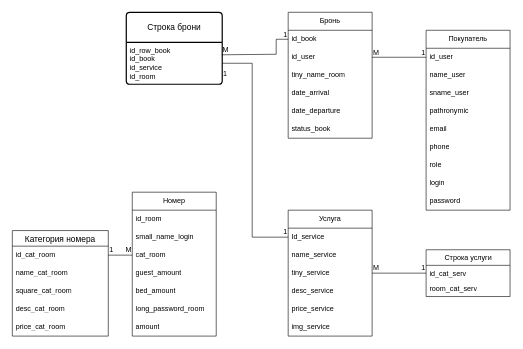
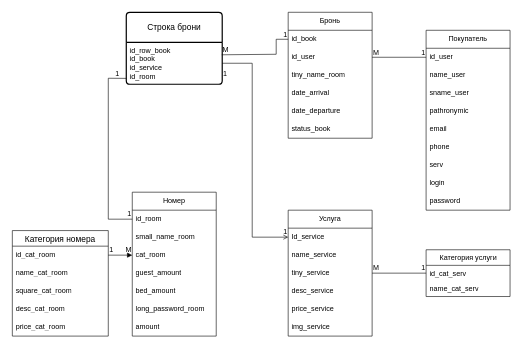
  <mxCell id="0" />
  <mxCell id="1" parent="0" />
  <mxCell id="2" value="Бронь" style="swimlane;fontStyle=0;childLayout=stackLayout;horizontal=1;startSize=30;horizontalStack=0;resizeParent=1;resizeParentMax=0;resizeLast=0;collapsible=1;marginBottom=0;whiteSpace=wrap;html=1;" parent="1" vertex="1"><mxGeometry x="480" y="20" width="140" height="210" as="geometry" /></mxCell>
  <mxCell id="3" value="id_book" style="text;strokeColor=none;fillColor=none;align=left;verticalAlign=middle;spacingLeft=4;spacingRight=4;overflow=hidden;points=[[0,0.5],[1,0.5]];portConstraint=eastwest;rotatable=0;whiteSpace=wrap;html=1;" parent="2" vertex="1"><mxGeometry y="30" width="140" height="30" as="geometry" /></mxCell>
  <mxCell id="4" value="id_user" style="text;strokeColor=none;fillColor=none;align=left;verticalAlign=middle;spacingLeft=4;spacingRight=4;overflow=hidden;points=[[0,0.5],[1,0.5]];portConstraint=eastwest;rotatable=0;whiteSpace=wrap;html=1;" parent="2" vertex="1"><mxGeometry y="60" width="140" height="30" as="geometry" /></mxCell>
  <mxCell id="5" value="tiny_name_room" style="text;strokeColor=none;fillColor=none;align=left;verticalAlign=middle;spacingLeft=4;spacingRight=4;overflow=hidden;points=[[0,0.5],[1,0.5]];portConstraint=eastwest;rotatable=0;whiteSpace=wrap;html=1;" parent="2" vertex="1"><mxGeometry y="90" width="140" height="30" as="geometry" /></mxCell>
  <mxCell id="6" value="date_arrival" style="text;strokeColor=none;fillColor=none;align=left;verticalAlign=middle;spacingLeft=4;spacingRight=4;overflow=hidden;points=[[0,0.5],[1,0.5]];portConstraint=eastwest;rotatable=0;whiteSpace=wrap;html=1;" parent="2" vertex="1"><mxGeometry y="120" width="140" height="30" as="geometry" /></mxCell>
  <mxCell id="7" value="date_departure" style="text;strokeColor=none;fillColor=none;align=left;verticalAlign=middle;spacingLeft=4;spacingRight=4;overflow=hidden;points=[[0,0.5],[1,0.5]];portConstraint=eastwest;rotatable=0;whiteSpace=wrap;html=1;" parent="2" vertex="1"><mxGeometry y="150" width="140" height="30" as="geometry" /></mxCell>
  <mxCell id="8" value="status_book" style="text;strokeColor=none;fillColor=none;align=left;verticalAlign=middle;spacingLeft=4;spacingRight=4;overflow=hidden;points=[[0,0.5],[1,0.5]];portConstraint=eastwest;rotatable=0;whiteSpace=wrap;html=1;" parent="2" vertex="1"><mxGeometry y="180" width="140" height="30" as="geometry" /></mxCell>
  <mxCell id="9" value="Номер" style="swimlane;fontStyle=0;childLayout=stackLayout;horizontal=1;startSize=30;horizontalStack=0;resizeParent=1;resizeParentMax=0;resizeLast=0;collapsible=1;marginBottom=0;whiteSpace=wrap;html=1;" parent="1" vertex="1"><mxGeometry x="220" y="320" width="140" height="240" as="geometry" /></mxCell>
  <mxCell id="10" value="id_room" style="text;strokeColor=none;fillColor=none;align=left;verticalAlign=middle;spacingLeft=4;spacingRight=4;overflow=hidden;points=[[0,0.5],[1,0.5]];portConstraint=eastwest;rotatable=0;whiteSpace=wrap;html=1;" parent="9" vertex="1"><mxGeometry y="30" width="140" height="30" as="geometry" /></mxCell>
- <mxCell id="11" value="small_name_login" style="text;strokeColor=none;fillColor=none;align=left;verticalAlign=middle;spacingLeft=4;spacingRight=4;overflow=hidden;points=[[0,0.5],[1,0.5]];portConstraint=eastwest;rotatable=0;whiteSpace=wrap;html=1;" parent="9" vertex="1"><mxGeometry y="60" width="140" height="30" as="geometry" /></mxCell>
+ <mxCell id="11" value="small_name_room" style="text;strokeColor=none;fillColor=none;align=left;verticalAlign=middle;spacingLeft=4;spacingRight=4;overflow=hidden;points=[[0,0.5],[1,0.5]];portConstraint=eastwest;rotatable=0;whiteSpace=wrap;html=1;" parent="9" vertex="1"><mxGeometry y="60" width="140" height="30" as="geometry" /></mxCell>
  <mxCell id="12" value="cat_room" style="text;strokeColor=none;fillColor=none;align=left;verticalAlign=middle;spacingLeft=4;spacingRight=4;overflow=hidden;points=[[0,0.5],[1,0.5]];portConstraint=eastwest;rotatable=0;whiteSpace=wrap;html=1;" parent="9" vertex="1"><mxGeometry y="90" width="140" height="30" as="geometry" /></mxCell>
  <mxCell id="13" value="guest_amount" style="text;strokeColor=none;fillColor=none;align=left;verticalAlign=middle;spacingLeft=4;spacingRight=4;overflow=hidden;points=[[0,0.5],[1,0.5]];portConstraint=eastwest;rotatable=0;whiteSpace=wrap;html=1;" parent="9" vertex="1"><mxGeometry y="120" width="140" height="30" as="geometry" /></mxCell>
  <mxCell id="14" value="bed_amount" style="text;strokeColor=none;fillColor=none;align=left;verticalAlign=middle;spacingLeft=4;spacingRight=4;overflow=hidden;points=[[0,0.5],[1,0.5]];portConstraint=eastwest;rotatable=0;whiteSpace=wrap;html=1;" parent="9" vertex="1"><mxGeometry y="150" width="140" height="30" as="geometry" /></mxCell>
  <mxCell id="15" value="long_password_room" style="text;strokeColor=none;fillColor=none;align=left;verticalAlign=middle;spacingLeft=4;spacingRight=4;overflow=hidden;points=[[0,0.5],[1,0.5]];portConstraint=eastwest;rotatable=0;whiteSpace=wrap;html=1;" parent="9" vertex="1"><mxGeometry y="180" width="140" height="30" as="geometry" /></mxCell>
  <mxCell id="16" value="amount" style="text;strokeColor=none;fillColor=none;align=left;verticalAlign=middle;spacingLeft=4;spacingRight=4;overflow=hidden;points=[[0,0.5],[1,0.5]];portConstraint=eastwest;rotatable=0;whiteSpace=wrap;html=1;" parent="9" vertex="1"><mxGeometry y="210" width="140" height="30" as="geometry" /></mxCell>
  <mxCell id="17" value="Покупатель" style="swimlane;fontStyle=0;childLayout=stackLayout;horizontal=1;startSize=30;horizontalStack=0;resizeParent=1;resizeParentMax=0;resizeLast=0;collapsible=1;marginBottom=0;whiteSpace=wrap;html=1;" parent="1" vertex="1"><mxGeometry x="710" y="50" width="140" height="300" as="geometry" /></mxCell>
  <mxCell id="18" value="id_user" style="text;strokeColor=none;fillColor=none;align=left;verticalAlign=middle;spacingLeft=4;spacingRight=4;overflow=hidden;points=[[0,0.5],[1,0.5]];portConstraint=eastwest;rotatable=0;whiteSpace=wrap;html=1;" parent="17" vertex="1"><mxGeometry y="30" width="140" height="30" as="geometry" /></mxCell>
  <mxCell id="19" value="name_user" style="text;strokeColor=none;fillColor=none;align=left;verticalAlign=middle;spacingLeft=4;spacingRight=4;overflow=hidden;points=[[0,0.5],[1,0.5]];portConstraint=eastwest;rotatable=0;whiteSpace=wrap;html=1;" parent="17" vertex="1"><mxGeometry y="60" width="140" height="30" as="geometry" /></mxCell>
  <mxCell id="20" value="sname_user" style="text;strokeColor=none;fillColor=none;align=left;verticalAlign=middle;spacingLeft=4;spacingRight=4;overflow=hidden;points=[[0,0.5],[1,0.5]];portConstraint=eastwest;rotatable=0;whiteSpace=wrap;html=1;" parent="17" vertex="1"><mxGeometry y="90" width="140" height="30" as="geometry" /></mxCell>
  <mxCell id="21" value="pathronymic" style="text;strokeColor=none;fillColor=none;align=left;verticalAlign=middle;spacingLeft=4;spacingRight=4;overflow=hidden;points=[[0,0.5],[1,0.5]];portConstraint=eastwest;rotatable=0;whiteSpace=wrap;html=1;" parent="17" vertex="1"><mxGeometry y="120" width="140" height="30" as="geometry" /></mxCell>
  <mxCell id="22" value="email" style="text;strokeColor=none;fillColor=none;align=left;verticalAlign=middle;spacingLeft=4;spacingRight=4;overflow=hidden;points=[[0,0.5],[1,0.5]];portConstraint=eastwest;rotatable=0;whiteSpace=wrap;html=1;" parent="17" vertex="1"><mxGeometry y="150" width="140" height="30" as="geometry" /></mxCell>
  <mxCell id="23" value="phone" style="text;strokeColor=none;fillColor=none;align=left;verticalAlign=middle;spacingLeft=4;spacingRight=4;overflow=hidden;points=[[0,0.5],[1,0.5]];portConstraint=eastwest;rotatable=0;whiteSpace=wrap;html=1;" parent="17" vertex="1"><mxGeometry y="180" width="140" height="30" as="geometry" /></mxCell>
- <mxCell id="24" value="role" style="text;strokeColor=none;fillColor=none;align=left;verticalAlign=middle;spacingLeft=4;spacingRight=4;overflow=hidden;points=[[0,0.5],[1,0.5]];portConstraint=eastwest;rotatable=0;whiteSpace=wrap;html=1;" parent="17" vertex="1"><mxGeometry y="210" width="140" height="30" as="geometry" /></mxCell>
+ <mxCell id="24" value="serv" style="text;strokeColor=none;fillColor=none;align=left;verticalAlign=middle;spacingLeft=4;spacingRight=4;overflow=hidden;points=[[0,0.5],[1,0.5]];portConstraint=eastwest;rotatable=0;whiteSpace=wrap;html=1;" parent="17" vertex="1"><mxGeometry y="210" width="140" height="30" as="geometry" /></mxCell>
  <mxCell id="25" value="login" style="text;strokeColor=none;fillColor=none;align=left;verticalAlign=middle;spacingLeft=4;spacingRight=4;overflow=hidden;points=[[0,0.5],[1,0.5]];portConstraint=eastwest;rotatable=0;whiteSpace=wrap;html=1;" parent="17" vertex="1"><mxGeometry y="240" width="140" height="30" as="geometry" /></mxCell>
  <mxCell id="26" value="password" style="text;strokeColor=none;fillColor=none;align=left;verticalAlign=middle;spacingLeft=4;spacingRight=4;overflow=hidden;points=[[0,0.5],[1,0.5]];portConstraint=eastwest;rotatable=0;whiteSpace=wrap;html=1;" parent="17" vertex="1"><mxGeometry y="270" width="140" height="30" as="geometry" /></mxCell>
  <mxCell id="27" value="Услуга" style="swimlane;fontStyle=0;childLayout=stackLayout;horizontal=1;startSize=30;horizontalStack=0;resizeParent=1;resizeParentMax=0;resizeLast=0;collapsible=1;marginBottom=0;whiteSpace=wrap;html=1;" parent="1" vertex="1"><mxGeometry x="480" y="350" width="140" height="210" as="geometry" /></mxCell>
  <mxCell id="28" value="Id_service" style="text;strokeColor=none;fillColor=none;align=left;verticalAlign=middle;spacingLeft=4;spacingRight=4;overflow=hidden;points=[[0,0.5],[1,0.5]];portConstraint=eastwest;rotatable=0;whiteSpace=wrap;html=1;" parent="27" vertex="1"><mxGeometry y="30" width="140" height="30" as="geometry" /></mxCell>
  <mxCell id="29" value="name_service" style="text;strokeColor=none;fillColor=none;align=left;verticalAlign=middle;spacingLeft=4;spacingRight=4;overflow=hidden;points=[[0,0.5],[1,0.5]];portConstraint=eastwest;rotatable=0;whiteSpace=wrap;html=1;" parent="27" vertex="1"><mxGeometry y="60" width="140" height="30" as="geometry" /></mxCell>
  <mxCell id="30" value="tiny_service" style="text;strokeColor=none;fillColor=none;align=left;verticalAlign=middle;spacingLeft=4;spacingRight=4;overflow=hidden;points=[[0,0.5],[1,0.5]];portConstraint=eastwest;rotatable=0;whiteSpace=wrap;html=1;" parent="27" vertex="1"><mxGeometry y="90" width="140" height="30" as="geometry" /></mxCell>
  <mxCell id="31" value="desc_service" style="text;strokeColor=none;fillColor=none;align=left;verticalAlign=middle;spacingLeft=4;spacingRight=4;overflow=hidden;points=[[0,0.5],[1,0.5]];portConstraint=eastwest;rotatable=0;whiteSpace=wrap;html=1;" parent="27" vertex="1"><mxGeometry y="120" width="140" height="30" as="geometry" /></mxCell>
  <mxCell id="32" value="price_service" style="text;strokeColor=none;fillColor=none;align=left;verticalAlign=middle;spacingLeft=4;spacingRight=4;overflow=hidden;points=[[0,0.5],[1,0.5]];portConstraint=eastwest;rotatable=0;whiteSpace=wrap;html=1;" parent="27" vertex="1"><mxGeometry y="150" width="140" height="30" as="geometry" /></mxCell>
  <mxCell id="33" value="img_service" style="text;strokeColor=none;fillColor=none;align=left;verticalAlign=middle;spacingLeft=4;spacingRight=4;overflow=hidden;points=[[0,0.5],[1,0.5]];portConstraint=eastwest;rotatable=0;whiteSpace=wrap;html=1;" parent="27" vertex="1"><mxGeometry y="180" width="140" height="30" as="geometry" /></mxCell>
  <mxCell id="34" value="" style="endArrow=none;html=1;rounded=0;exitX=1;exitY=0.5;exitDx=0;exitDy=0;entryX=0;entryY=0.5;entryDx=0;entryDy=0;" parent="1" source="4" target="18" edge="1"><mxGeometry relative="1" as="geometry"><mxPoint x="420" y="250" as="sourcePoint" /><mxPoint x="580" y="250" as="targetPoint" /></mxGeometry></mxCell>
  <mxCell id="35" value="M" style="resizable=0;html=1;whiteSpace=wrap;align=left;verticalAlign=bottom;" parent="34" connectable="0" vertex="1"><mxGeometry x="-1" relative="1" as="geometry" /></mxCell>
  <mxCell id="36" value="1" style="resizable=0;html=1;whiteSpace=wrap;align=right;verticalAlign=bottom;" parent="34" connectable="0" vertex="1"><mxGeometry x="1" relative="1" as="geometry" /></mxCell>
- <mxCell id="37" value="Строка услуги" style="swimlane;fontStyle=0;childLayout=stackLayout;horizontal=1;startSize=26;fillColor=none;horizontalStack=0;resizeParent=1;resizeParentMax=0;resizeLast=0;collapsible=1;marginBottom=0;html=1;" parent="1" vertex="1"><mxGeometry x="710" y="416" width="140" height="78" as="geometry" /></mxCell>
+ <mxCell id="37" value="Категория услуги" style="swimlane;fontStyle=0;childLayout=stackLayout;horizontal=1;startSize=26;fillColor=none;horizontalStack=0;resizeParent=1;resizeParentMax=0;resizeLast=0;collapsible=1;marginBottom=0;html=1;" parent="1" vertex="1"><mxGeometry x="710" y="416" width="140" height="78" as="geometry" /></mxCell>
  <mxCell id="38" value="id_cat_serv" style="text;strokeColor=none;fillColor=none;align=left;verticalAlign=top;spacingLeft=4;spacingRight=4;overflow=hidden;rotatable=0;points=[[0,0.5],[1,0.5]];portConstraint=eastwest;whiteSpace=wrap;html=1;" parent="37" vertex="1"><mxGeometry y="26" width="140" height="26" as="geometry" /></mxCell>
- <mxCell id="39" value="room_cat_serv" style="text;strokeColor=none;fillColor=none;align=left;verticalAlign=top;spacingLeft=4;spacingRight=4;overflow=hidden;rotatable=0;points=[[0,0.5],[1,0.5]];portConstraint=eastwest;whiteSpace=wrap;html=1;" parent="37" vertex="1"><mxGeometry y="52" width="140" height="26" as="geometry" /></mxCell>
+ <mxCell id="39" value="name_cat_serv" style="text;strokeColor=none;fillColor=none;align=left;verticalAlign=top;spacingLeft=4;spacingRight=4;overflow=hidden;rotatable=0;points=[[0,0.5],[1,0.5]];portConstraint=eastwest;whiteSpace=wrap;html=1;" parent="37" vertex="1"><mxGeometry y="52" width="140" height="26" as="geometry" /></mxCell>
  <mxCell id="40" value="" style="endArrow=none;html=1;rounded=0;entryX=0;entryY=0.5;entryDx=0;entryDy=0;exitX=1;exitY=0.5;exitDx=0;exitDy=0;" parent="1" source="30" target="38" edge="1"><mxGeometry relative="1" as="geometry"><mxPoint x="520" y="370" as="sourcePoint" /><mxPoint x="680" y="370" as="targetPoint" /></mxGeometry></mxCell>
  <mxCell id="41" value="M" style="resizable=0;html=1;whiteSpace=wrap;align=left;verticalAlign=bottom;" parent="40" connectable="0" vertex="1"><mxGeometry x="-1" relative="1" as="geometry" /></mxCell>
  <mxCell id="42" value="1" style="resizable=0;html=1;whiteSpace=wrap;align=right;verticalAlign=bottom;" parent="40" connectable="0" vertex="1"><mxGeometry x="1" relative="1" as="geometry" /></mxCell>
  <mxCell id="43" value="Строка брони" style="swimlane;childLayout=stackLayout;horizontal=1;startSize=50;horizontalStack=0;rounded=1;fontSize=14;fontStyle=0;strokeWidth=2;resizeParent=0;resizeLast=1;shadow=0;dashed=0;align=center;arcSize=4;whiteSpace=wrap;html=1;" parent="1" vertex="1"><mxGeometry x="210" y="20" width="160" height="120" as="geometry" /></mxCell>
  <mxCell id="44" value="id_row_book&lt;br&gt;id_book&lt;br&gt;id_service&lt;br&gt;id_room" style="align=left;strokeColor=none;fillColor=none;spacingLeft=4;fontSize=12;verticalAlign=top;resizable=0;rotatable=0;part=1;html=1;" parent="43" vertex="1"><mxGeometry y="50" width="160" height="70" as="geometry" /></mxCell>
  <mxCell id="45" value="" style="endArrow=none;html=1;rounded=0;exitX=0.995;exitY=0.298;exitDx=0;exitDy=0;entryX=0;entryY=0.5;entryDx=0;entryDy=0;exitPerimeter=0;" edge="1" parent="1" source="44" target="3"><mxGeometry relative="1" as="geometry"><mxPoint x="400" y="270" as="sourcePoint" /><mxPoint x="560" y="270" as="targetPoint" /><Array as="points"><mxPoint x="460" y="90" /><mxPoint x="460" y="65" /></Array></mxGeometry></mxCell>
  <mxCell id="46" value="M" style="resizable=0;html=1;whiteSpace=wrap;align=left;verticalAlign=bottom;" connectable="0" vertex="1" parent="45"><mxGeometry x="-1" relative="1" as="geometry" /></mxCell>
  <mxCell id="47" value="1" style="resizable=0;html=1;whiteSpace=wrap;align=right;verticalAlign=bottom;" connectable="0" vertex="1" parent="45"><mxGeometry x="1" relative="1" as="geometry" /></mxCell>
+ <mxCell id="48" value="" style="endArrow=none;html=1;rounded=0;entryX=0;entryY=0.5;entryDx=0;entryDy=0;exitX=0;exitY=0.86;exitDx=0;exitDy=0;exitPerimeter=0;" edge="1" parent="1" source="44" target="10"><mxGeometry relative="1" as="geometry"><mxPoint x="370" y="130" as="sourcePoint" /><mxPoint x="490" y="120" as="targetPoint" /><Array as="points"><mxPoint x="180" y="130" /><mxPoint x="180" y="365" /></Array></mxGeometry></mxCell>
+ <mxCell id="49" value="1" style="resizable=0;html=1;whiteSpace=wrap;align=left;verticalAlign=bottom;" connectable="0" vertex="1" parent="48"><mxGeometry x="-1" relative="1" as="geometry"><mxPoint x="-20" as="offset" /></mxGeometry></mxCell>
+ <mxCell id="50" value="1" style="resizable=0;html=1;whiteSpace=wrap;align=right;verticalAlign=bottom;" connectable="0" vertex="1" parent="48"><mxGeometry x="1" relative="1" as="geometry" /></mxCell>
  <mxCell id="51" value="Категория номера" style="swimlane;fontStyle=0;childLayout=stackLayout;horizontal=1;startSize=26;horizontalStack=0;resizeParent=1;resizeParentMax=0;resizeLast=0;collapsible=1;marginBottom=0;align=center;fontSize=14;" vertex="1" parent="1"><mxGeometry y="384" width="160" height="176" as="geometry" x="20" /></mxCell>
  <mxCell id="52" value="id_cat_room" style="text;strokeColor=none;fillColor=none;spacingLeft=4;spacingRight=4;overflow=hidden;rotatable=0;points=[[0,0.5],[1,0.5]];portConstraint=eastwest;fontSize=12;whiteSpace=wrap;html=1;" vertex="1" parent="51"><mxGeometry y="26" width="160" height="30" as="geometry" /></mxCell>
  <mxCell id="53" value="name_cat_room" style="text;strokeColor=none;fillColor=none;spacingLeft=4;spacingRight=4;overflow=hidden;rotatable=0;points=[[0,0.5],[1,0.5]];portConstraint=eastwest;fontSize=12;whiteSpace=wrap;html=1;" vertex="1" parent="51"><mxGeometry y="56" width="160" height="30" as="geometry" /></mxCell>
  <mxCell id="54" value="square_cat_room" style="text;strokeColor=none;fillColor=none;spacingLeft=4;spacingRight=4;overflow=hidden;rotatable=0;points=[[0,0.5],[1,0.5]];portConstraint=eastwest;fontSize=12;whiteSpace=wrap;html=1;" vertex="1" parent="51"><mxGeometry y="86" width="160" height="30" as="geometry" /></mxCell>
  <mxCell id="55" value="desc_cat_room" style="text;strokeColor=none;fillColor=none;spacingLeft=4;spacingRight=4;overflow=hidden;rotatable=0;points=[[0,0.5],[1,0.5]];portConstraint=eastwest;fontSize=12;whiteSpace=wrap;html=1;" vertex="1" parent="51"><mxGeometry y="116" width="160" height="30" as="geometry" /></mxCell>
  <mxCell id="56" value="price_cat_room" style="text;strokeColor=none;fillColor=none;spacingLeft=4;spacingRight=4;overflow=hidden;rotatable=0;points=[[0,0.5],[1,0.5]];portConstraint=eastwest;fontSize=12;whiteSpace=wrap;html=1;" vertex="1" parent="51"><mxGeometry y="146" width="160" height="30" as="geometry" /></mxCell>
- <mxCell id="57" value="" style="endArrow=none;html=1;rounded=0;entryX=0;entryY=0.5;entryDx=0;entryDy=0;exitX=1;exitY=0.5;exitDx=0;exitDy=0;" edge="1" parent="1" source="44" target="28"><mxGeometry relative="1" as="geometry"><mxPoint x="220" y="410" as="sourcePoint" /><mxPoint x="380" y="410" as="targetPoint" /><Array as="points"><mxPoint x="420" y="105" /><mxPoint x="420" y="395" /></Array></mxGeometry></mxCell>
+ <mxCell id="57" value="" style="endArrow=open;html=1;rounded=0;entryX=0;entryY=0.5;entryDx=0;entryDy=0;exitX=1;exitY=0.5;exitDx=0;exitDy=0;" edge="1" parent="1" source="44" target="28"><mxGeometry relative="1" as="geometry"><mxPoint x="220" y="410" as="sourcePoint" /><mxPoint x="380" y="410" as="targetPoint" /><Array as="points"><mxPoint x="420" y="105" /><mxPoint x="420" y="395" /></Array></mxGeometry></mxCell>
  <mxCell id="58" value="1" style="resizable=0;html=1;whiteSpace=wrap;align=left;verticalAlign=bottom;" connectable="0" vertex="1" parent="57"><mxGeometry x="-1" relative="1" as="geometry"><mxPoint y="25" as="offset" /></mxGeometry></mxCell>
  <mxCell id="59" value="1" style="resizable=0;html=1;whiteSpace=wrap;align=right;verticalAlign=bottom;" connectable="0" vertex="1" parent="57"><mxGeometry x="1" relative="1" as="geometry" /></mxCell>
- <mxCell id="60" value="" style="endArrow=none;html=1;rounded=0;entryX=0;entryY=0.5;entryDx=0;entryDy=0;exitX=1;exitY=0.5;exitDx=0;exitDy=0;" edge="1" parent="1" source="52" target="12"><mxGeometry relative="1" as="geometry"><mxPoint x="290" y="300" as="sourcePoint" /><mxPoint x="450" y="300" as="targetPoint" /></mxGeometry></mxCell>
+ <mxCell id="60" value="" style="endArrow=block;html=1;rounded=0;entryX=0;entryY=0.5;entryDx=0;entryDy=0;exitX=1;exitY=0.5;exitDx=0;exitDy=0;" edge="1" parent="1" source="52" target="12"><mxGeometry relative="1" as="geometry"><mxPoint x="290" y="300" as="sourcePoint" /><mxPoint x="450" y="300" as="targetPoint" /></mxGeometry></mxCell>
  <mxCell id="61" value="1" style="resizable=0;html=1;whiteSpace=wrap;align=left;verticalAlign=bottom;" connectable="0" vertex="1" parent="60"><mxGeometry x="-1" relative="1" as="geometry" /></mxCell>
  <mxCell id="62" value="M" style="resizable=0;html=1;whiteSpace=wrap;align=right;verticalAlign=bottom;" connectable="0" vertex="1" parent="60"><mxGeometry x="1" relative="1" as="geometry" /></mxCell>
